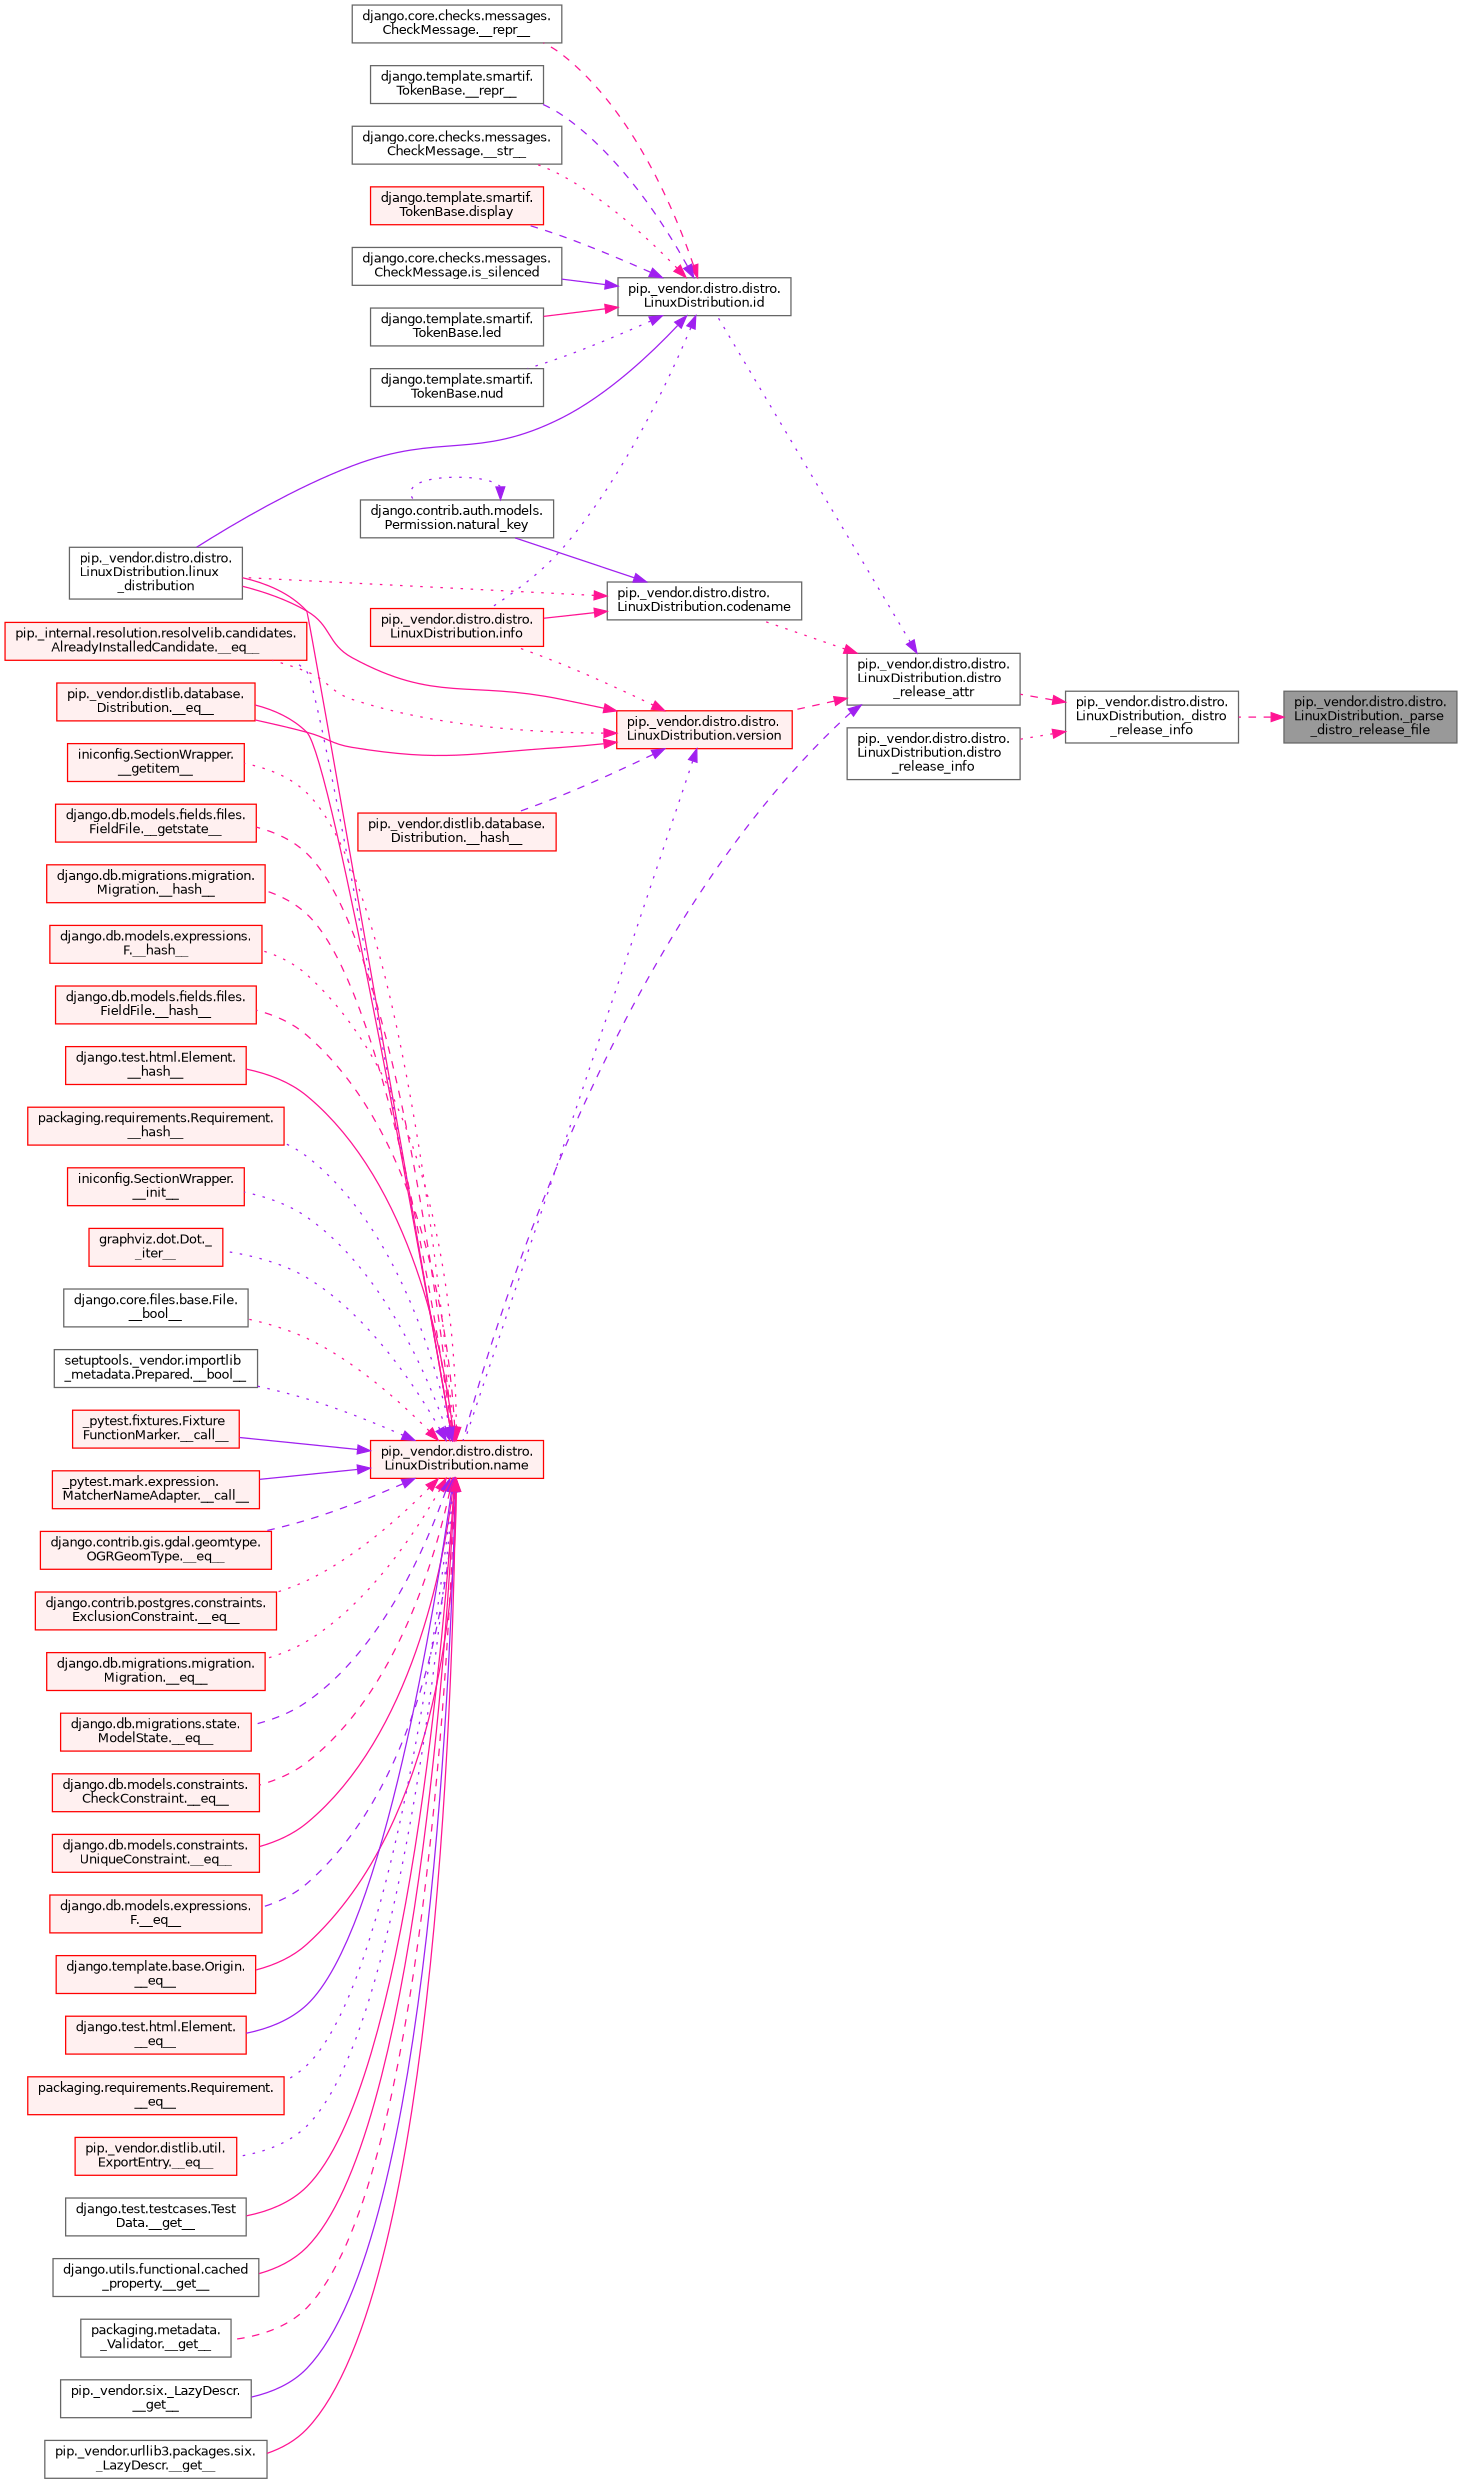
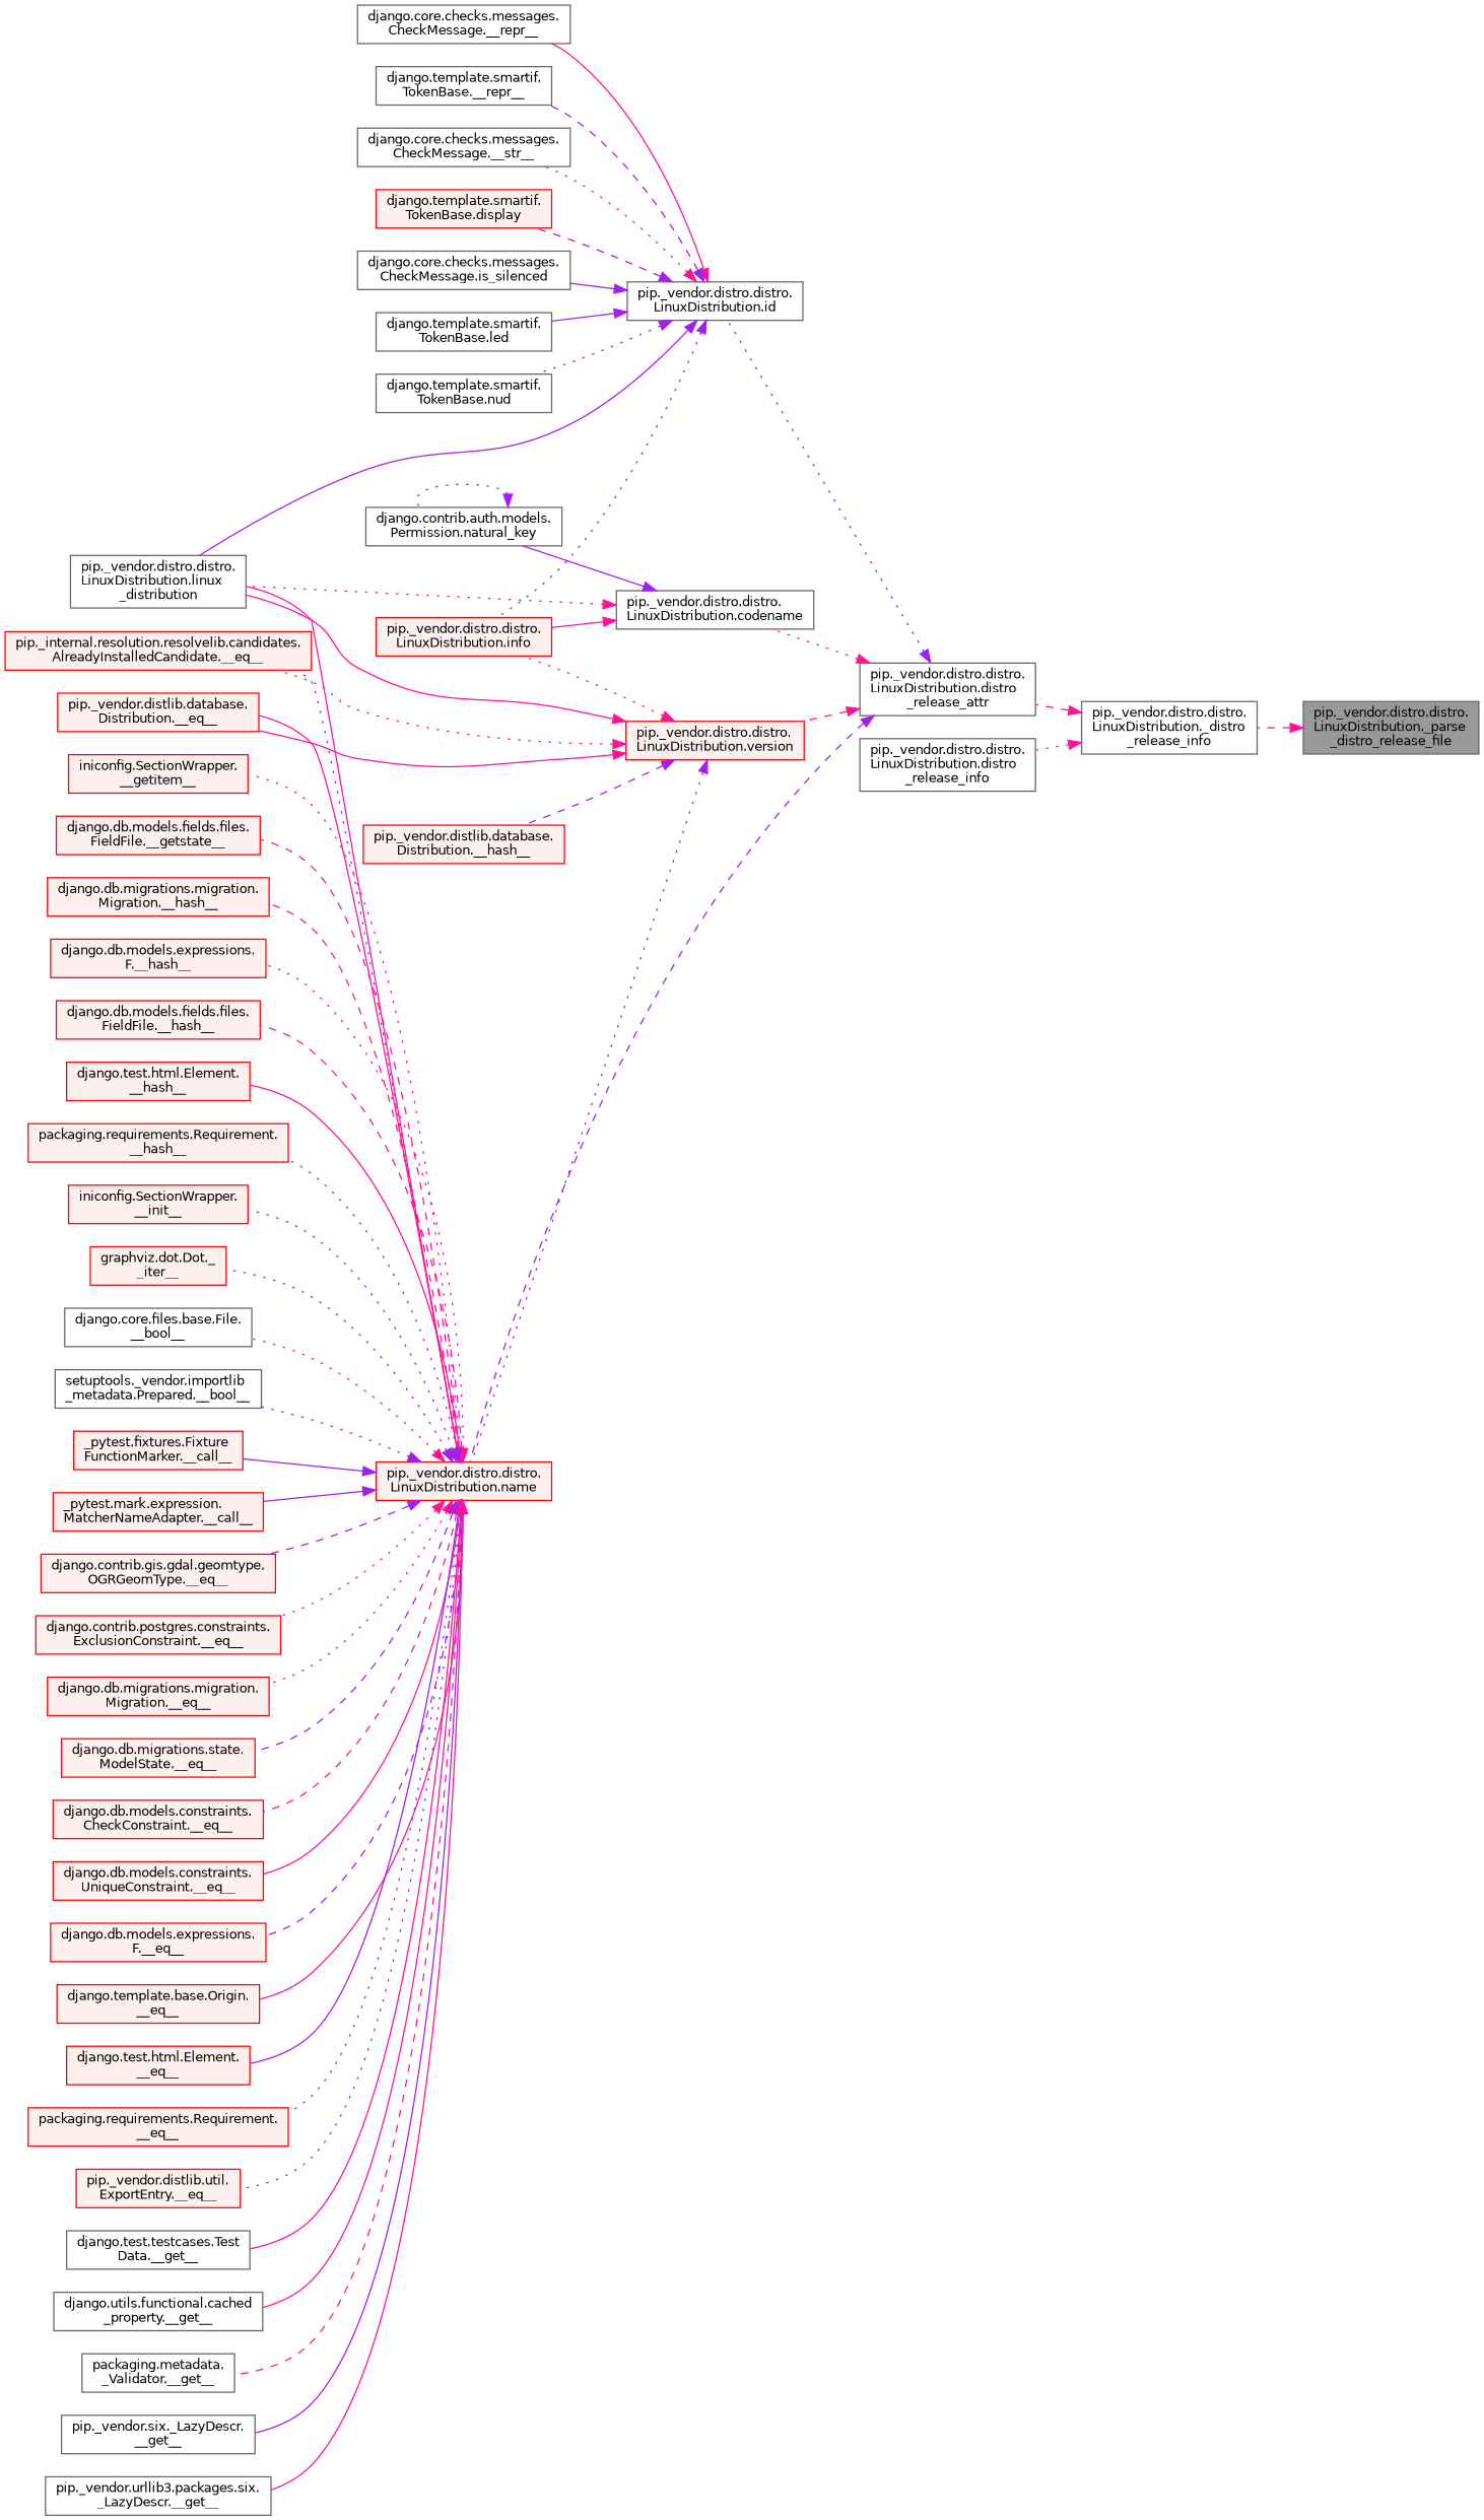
  digraph {
    rankdir=RL
    node [color=red fillcolor="#FFF0F0" fontname=Helvetica fontsize=10 shape=box style=filled]
    edge [color=deeppink dir=back fontname=Helvetica fontsize=10 labelfontname=Helvetica labelfontsize=10 style=dotted]
    n1 [color=gray40 fillcolor=grey60 fontcolor=black height=0.2 label="pip._vendor.distro.distro.\lLinuxDistribution._parse\l_distro_release_file" width=0.4]
    n2 [color=grey40 fillcolor=white height=0.2 label="pip._vendor.distro.distro.\lLinuxDistribution._distro\l_release_info" width=0.4]
    n3 [color=grey40 fillcolor=white height=0.2 label="pip._vendor.distro.distro.\lLinuxDistribution.distro\l_release_attr" width=0.4]
    n4 [color=grey40 fillcolor=white height=0.2 label="pip._vendor.distro.distro.\lLinuxDistribution.distro\l_release_info" width=0.4]
    n5 [color=grey40 fillcolor=white height=0.2 label="pip._vendor.distro.distro.\lLinuxDistribution.codename" width=0.4]
    n6 [color=grey40 fillcolor=white height=0.2 label="pip._vendor.distro.distro.\lLinuxDistribution.id" width=0.4]
    n7 [height=0.2 label="pip._vendor.distro.distro.\lLinuxDistribution.version" width=0.4]
    n8 [height=0.2 label="pip._vendor.distro.distro.\lLinuxDistribution.name" width=0.4]
    n9 [height=0.2 label="pip._vendor.distro.distro.\lLinuxDistribution.info" width=0.4]
    n10 [color=grey40 fillcolor=white height=0.2 label="pip._vendor.distro.distro.\lLinuxDistribution.linux\l_distribution" width=0.4]
    n11 [color=grey40 fillcolor=white height=0.2 label="django.contrib.auth.models.\lPermission.natural_key" width=0.4]
    n12 [color=grey40 fillcolor=white height=0.2 label="django.core.checks.messages.\lCheckMessage.__repr__" width=0.4]
    n13 [color=grey40 fillcolor=white height=0.2 label="django.template.smartif.\lTokenBase.__repr__" width=0.4]
    n14 [color=grey40 fillcolor=white height=0.2 label="django.core.checks.messages.\lCheckMessage.__str__" width=0.4]
    n15 [height=0.2 label="django.template.smartif.\lTokenBase.display" width=0.4]
    n16 [color=grey40 fillcolor=white height=0.2 label="django.core.checks.messages.\lCheckMessage.is_silenced" width=0.4]
    n17 [color=grey40 fillcolor=white height=0.2 label="django.template.smartif.\lTokenBase.led" width=0.4]
    n18 [color=grey40 fillcolor=white height=0.2 label="django.template.smartif.\lTokenBase.nud" width=0.4]
    n19 [height=0.2 label="pip._internal.resolution.resolvelib.candidates.\lAlreadyInstalledCandidate.__eq__" width=0.4]
    n20 [height=0.2 label="pip._vendor.distlib.database.\lDistribution.__eq__" width=0.4]
    n21 [height=0.2 label="pip._vendor.distlib.database.\lDistribution.__hash__" width=0.4]
    n22 [color=grey40 fillcolor=white height=0.2 label="django.core.files.base.File.\l__bool__" width=0.4]
    n23 [color=grey40 fillcolor=white height=0.2 label="setuptools._vendor.importlib\l_metadata.Prepared.__bool__" width=0.4]
    n24 [height=0.2 label="_pytest.fixtures.Fixture\lFunctionMarker.__call__" width=0.4]
    n25 [height=0.2 label="_pytest.mark.expression.\lMatcherNameAdapter.__call__" width=0.4]
    n26 [height=0.2 label="django.contrib.gis.gdal.geomtype.\lOGRGeomType.__eq__" width=0.4]
    n27 [height=0.2 label="django.contrib.postgres.constraints.\lExclusionConstraint.__eq__" width=0.4]
    n28 [height=0.2 label="django.db.migrations.migration.\lMigration.__eq__" width=0.4]
    n29 [height=0.2 label="django.db.migrations.state.\lModelState.__eq__" width=0.4]
    n30 [height=0.2 label="django.db.models.constraints.\lCheckConstraint.__eq__" width=0.4]
    n31 [height=0.2 label="django.db.models.constraints.\lUniqueConstraint.__eq__" width=0.4]
    n32 [height=0.2 label="django.db.models.expressions.\lF.__eq__" width=0.4]
    n33 [height=0.2 label="django.template.base.Origin.\l__eq__" width=0.4]
    n34 [height=0.2 label="django.test.html.Element.\l__eq__" width=0.4]
    n35 [height=0.2 label="packaging.requirements.Requirement.\l__eq__" width=0.4]
    n36 [height=0.2 label="pip._vendor.distlib.util.\lExportEntry.__eq__" width=0.4]
    n37 [color=grey40 fillcolor=white height=0.2 label="django.test.testcases.Test\lData.__get__" width=0.4]
    n38 [color=grey40 fillcolor=white height=0.2 label="django.utils.functional.cached\l_property.__get__" width=0.4]
    n39 [color=grey40 fillcolor=white height=0.2 label="packaging.metadata.\l_Validator.__get__" width=0.4]
    n40 [color=grey40 fillcolor=white height=0.2 label="pip._vendor.six._LazyDescr.\l__get__" width=0.4]
    n41 [color=grey40 fillcolor=white height=0.2 label="pip._vendor.urllib3.packages.six.\l_LazyDescr.__get__" width=0.4]
    n42 [height=0.2 label="iniconfig.SectionWrapper.\l__getitem__" width=0.4]
    n43 [height=0.2 label="django.db.models.fields.files.\lFieldFile.__getstate__" width=0.4]
    n44 [height=0.2 label="django.db.migrations.migration.\lMigration.__hash__" width=0.4]
    n45 [height=0.2 label="django.db.models.expressions.\lF.__hash__" width=0.4]
    n46 [height=0.2 label="django.db.models.fields.files.\lFieldFile.__hash__" width=0.4]
    n47 [height=0.2 label="django.test.html.Element.\l__hash__" width=0.4]
    n48 [height=0.2 label="packaging.requirements.Requirement.\l__hash__" width=0.4]
    n49 [height=0.2 label="iniconfig.SectionWrapper.\l__init__" width=0.4]
    n50 [height=0.2 label="graphviz.dot.Dot._\l_iter__" width=0.4]
    n1 -> n2 [style=dashed]
    n2 -> n3 [style=dashed]
    n2 -> n4
    n3 -> n5
    n3 -> n6 [color=purple]
    n3 -> n7 [style=dashed]
    n3 -> n8 [color=purple style=dashed]
    n5 -> n9 [style=solid]
    n5 -> n10
    n5 -> n11 [color=purple style=solid]
    n6 -> n9 [color=purple]
    n6 -> n10 [color=purple style=solid]
-   n6 -> n12 [style=dashed]
+   n6 -> n12 [style=solid]
    n6 -> n13 [color=purple style=dashed]
    n6 -> n14
    n6 -> n15 [color=purple style=dashed]
    n6 -> n16 [color=purple style=solid]
-   n6 -> n17 [style=solid]
+   n6 -> n17 [color=purple style=solid]
    n6 -> n18 [color=purple]
    n7 -> n8 [color=purple]
    n7 -> n9
    n7 -> n10 [style=solid]
    n7 -> n19
    n7 -> n20 [style=solid]
    n7 -> n21 [color=purple style=dashed]
    n8 -> n10 [style=solid]
    n8 -> n19 [color=purple]
    n8 -> n20 [style=solid]
    n8 -> n22
    n8 -> n23 [color=purple]
    n8 -> n24 [color=purple style=solid]
    n8 -> n25 [color=purple style=solid]
    n8 -> n26 [color=purple style=dashed]
    n8 -> n27
    n8 -> n28
    n8 -> n29 [color=purple style=dashed]
    n8 -> n30 [style=dashed]
    n8 -> n31 [style=solid]
    n8 -> n32 [color=purple style=dashed]
    n8 -> n33 [style=solid]
    n8 -> n34 [color=purple style=solid]
    n8 -> n35 [color=purple]
    n8 -> n36 [color=purple]
    n8 -> n37 [style=solid]
    n8 -> n38 [style=solid]
    n8 -> n39 [style=dashed]
    n8 -> n40 [color=purple style=solid]
    n8 -> n41 [style=solid]
    n8 -> n42
    n8 -> n43 [style=dashed]
    n8 -> n44 [style=dashed]
    n8 -> n45
    n8 -> n46 [style=dashed]
    n8 -> n47 [style=solid]
    n8 -> n48 [color=purple]
    n8 -> n49 [color=purple]
    n8 -> n50 [color=purple]
    n11 -> n11 [color=purple]
  }
